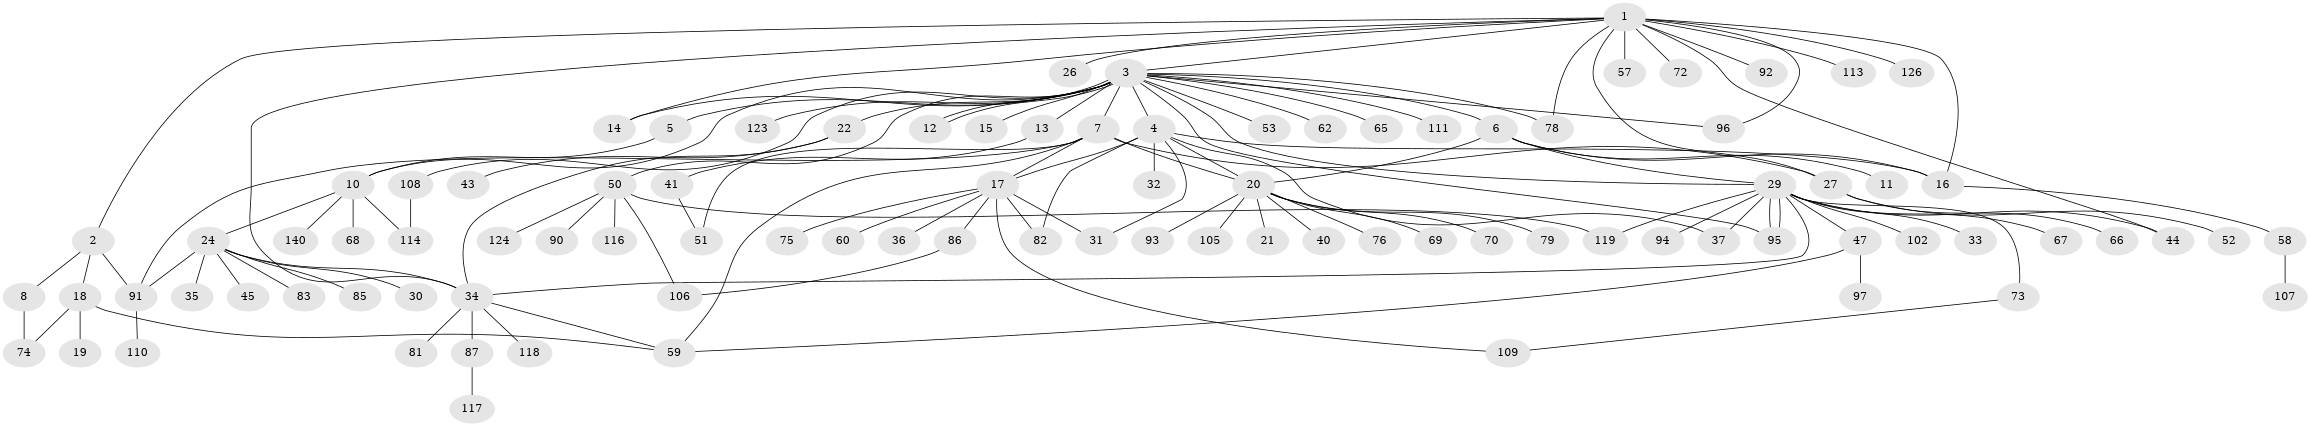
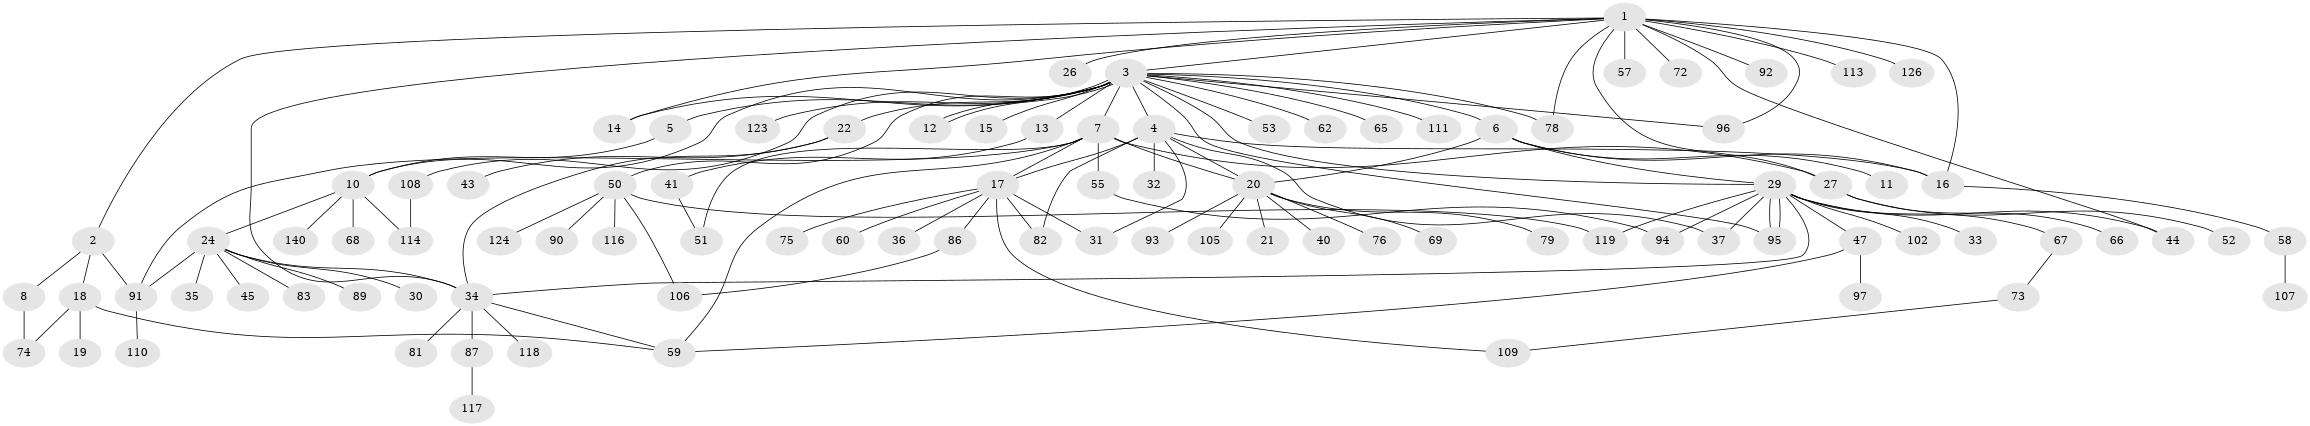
  graph {
    node [color=gray90 style=filled]
    1 [super="+9"]
    2 [super="+84"]
    3 [super="+54"]
    14
    26
    27 [super="+76"]
    34 [super="+42"]
    44
    57
    72
    78
    92
    96
    113
    126
    16 [super="+38"]
    8
    18 [super="+23"]
    91 [super="+125"]
    4 [super="+28"]
    5 [super="+103"]
    6 [super="+39"]
    7 [super="+66"]
    10 [super="+85"]
    12 [super="+88"]
    13 [super="+100"]
    15
    22
    29 [super="+63"]
    50 [super="+60"]
    53
    62
    65
    95 [super="+98"]
    108 [super="+112"]
    111
    123
    17 [super="+48"]
    20 [super="+47"]
    31
    32 [super="+71"]
    37
    82 [super="+121"]
    52
    n45 [label=66]
    59 [super="+104"]
    81
    87
    118
    74 [super="+115"]
    19
    110
    11
    51 [super="+77"]
+   55 [super="+99"]
    24 [super="+25"]
    68
    114
    n59 [label=140]
    41 [super="+101"]
    43
    33
    n63 [label=47]
    67
    73
    94
    102
    119
    90
    106
    116
    124
    58
    36 [super="+56"]
    75
    n76 [label=60]
    86 [super="+122"]
    109
    21
    40
    n81 [label=76]
    69
-   70
    79
    93
    105
    30
    35 [super="+61"]
    45
    83
-   89 [label=85]
+   89
    107
    97
    117
    1 -- 2
    1 -- 3
    1 -- 14
    1 -- 26
    1 -- 27
    1 -- 34
    1 -- 44
    1 -- 57
    1 -- 72
    1 -- 78
    1 -- 92
    1 -- 96
    1 -- 113
    1 -- 126
    1 -- 16
    2 -- 8
    2 -- 18
    2 -- 91
    3 -- 14
    3 -- 78
    3 -- 96
    3 -- 4
    3 -- 5
    3 -- 6
    3 -- 7
    3 -- 10
    3 -- 12
    3 -- 12
    3 -- 13
    3 -- 15
    3 -- 22
    3 -- 29
    3 -- 50
    3 -- 53
    3 -- 62
    3 -- 65
    3 -- 95
    3 -- 108
    3 -- 111
    3 -- 123
    27 -- 52
    27 -- n45
    34 -- 59
    34 -- 81
    34 -- 87
    34 -- 118
    16 -- 58
    8 -- 74
    18 -- 59
    18 -- 74
    18 -- 19
    91 -- 110
    4 -- 16
    4 -- 17
    4 -- 20
    4 -- 31
    4 -- 32
    4 -- 37
    4 -- 82
    5 -- 10
    6 -- 16
    6 -- 29
    6 -- 20
    6 -- 11
    7 -- 27
    7 -- 91
    7 -- 17
    7 -- 20
    7 -- 59
    7 -- 51
+   7 -- 55
    10 -- 24
    10 -- 68
    10 -- 114
    10 -- n59
    13 -- 41
    22 -- 34
    22 -- 43
    29 -- 34
    29 -- 44
    29 -- 95
    29 -- 95
    29 -- 37
    29 -- 33
    29 -- n63
    29 -- 67
-   29 -- 73
+   67 -- 73
    29 -- 94
    29 -- 102
    29 -- 119
    50 -- 119
    50 -- 90
    50 -- 106
    50 -- 116
    50 -- 124
    108 -- 114
    17 -- 31
    17 -- 82
    17 -- 36
    17 -- 75
    17 -- n76
    17 -- 86
    17 -- 109
    20 -- 21
    20 -- 40
    20 -- n81
    20 -- 69
-   20 -- 70
    20 -- 79
    20 -- 93
    20 -- 105
    87 -- 117
+   55 -- 94
    24 -- 34
    24 -- 91
    24 -- 30
    24 -- 35
    24 -- 45
    24 -- 83
    24 -- 89
    41 -- 51
    n63 -- 59
    n63 -- 97
    73 -- 109
    58 -- 107
    86 -- 106
  }
